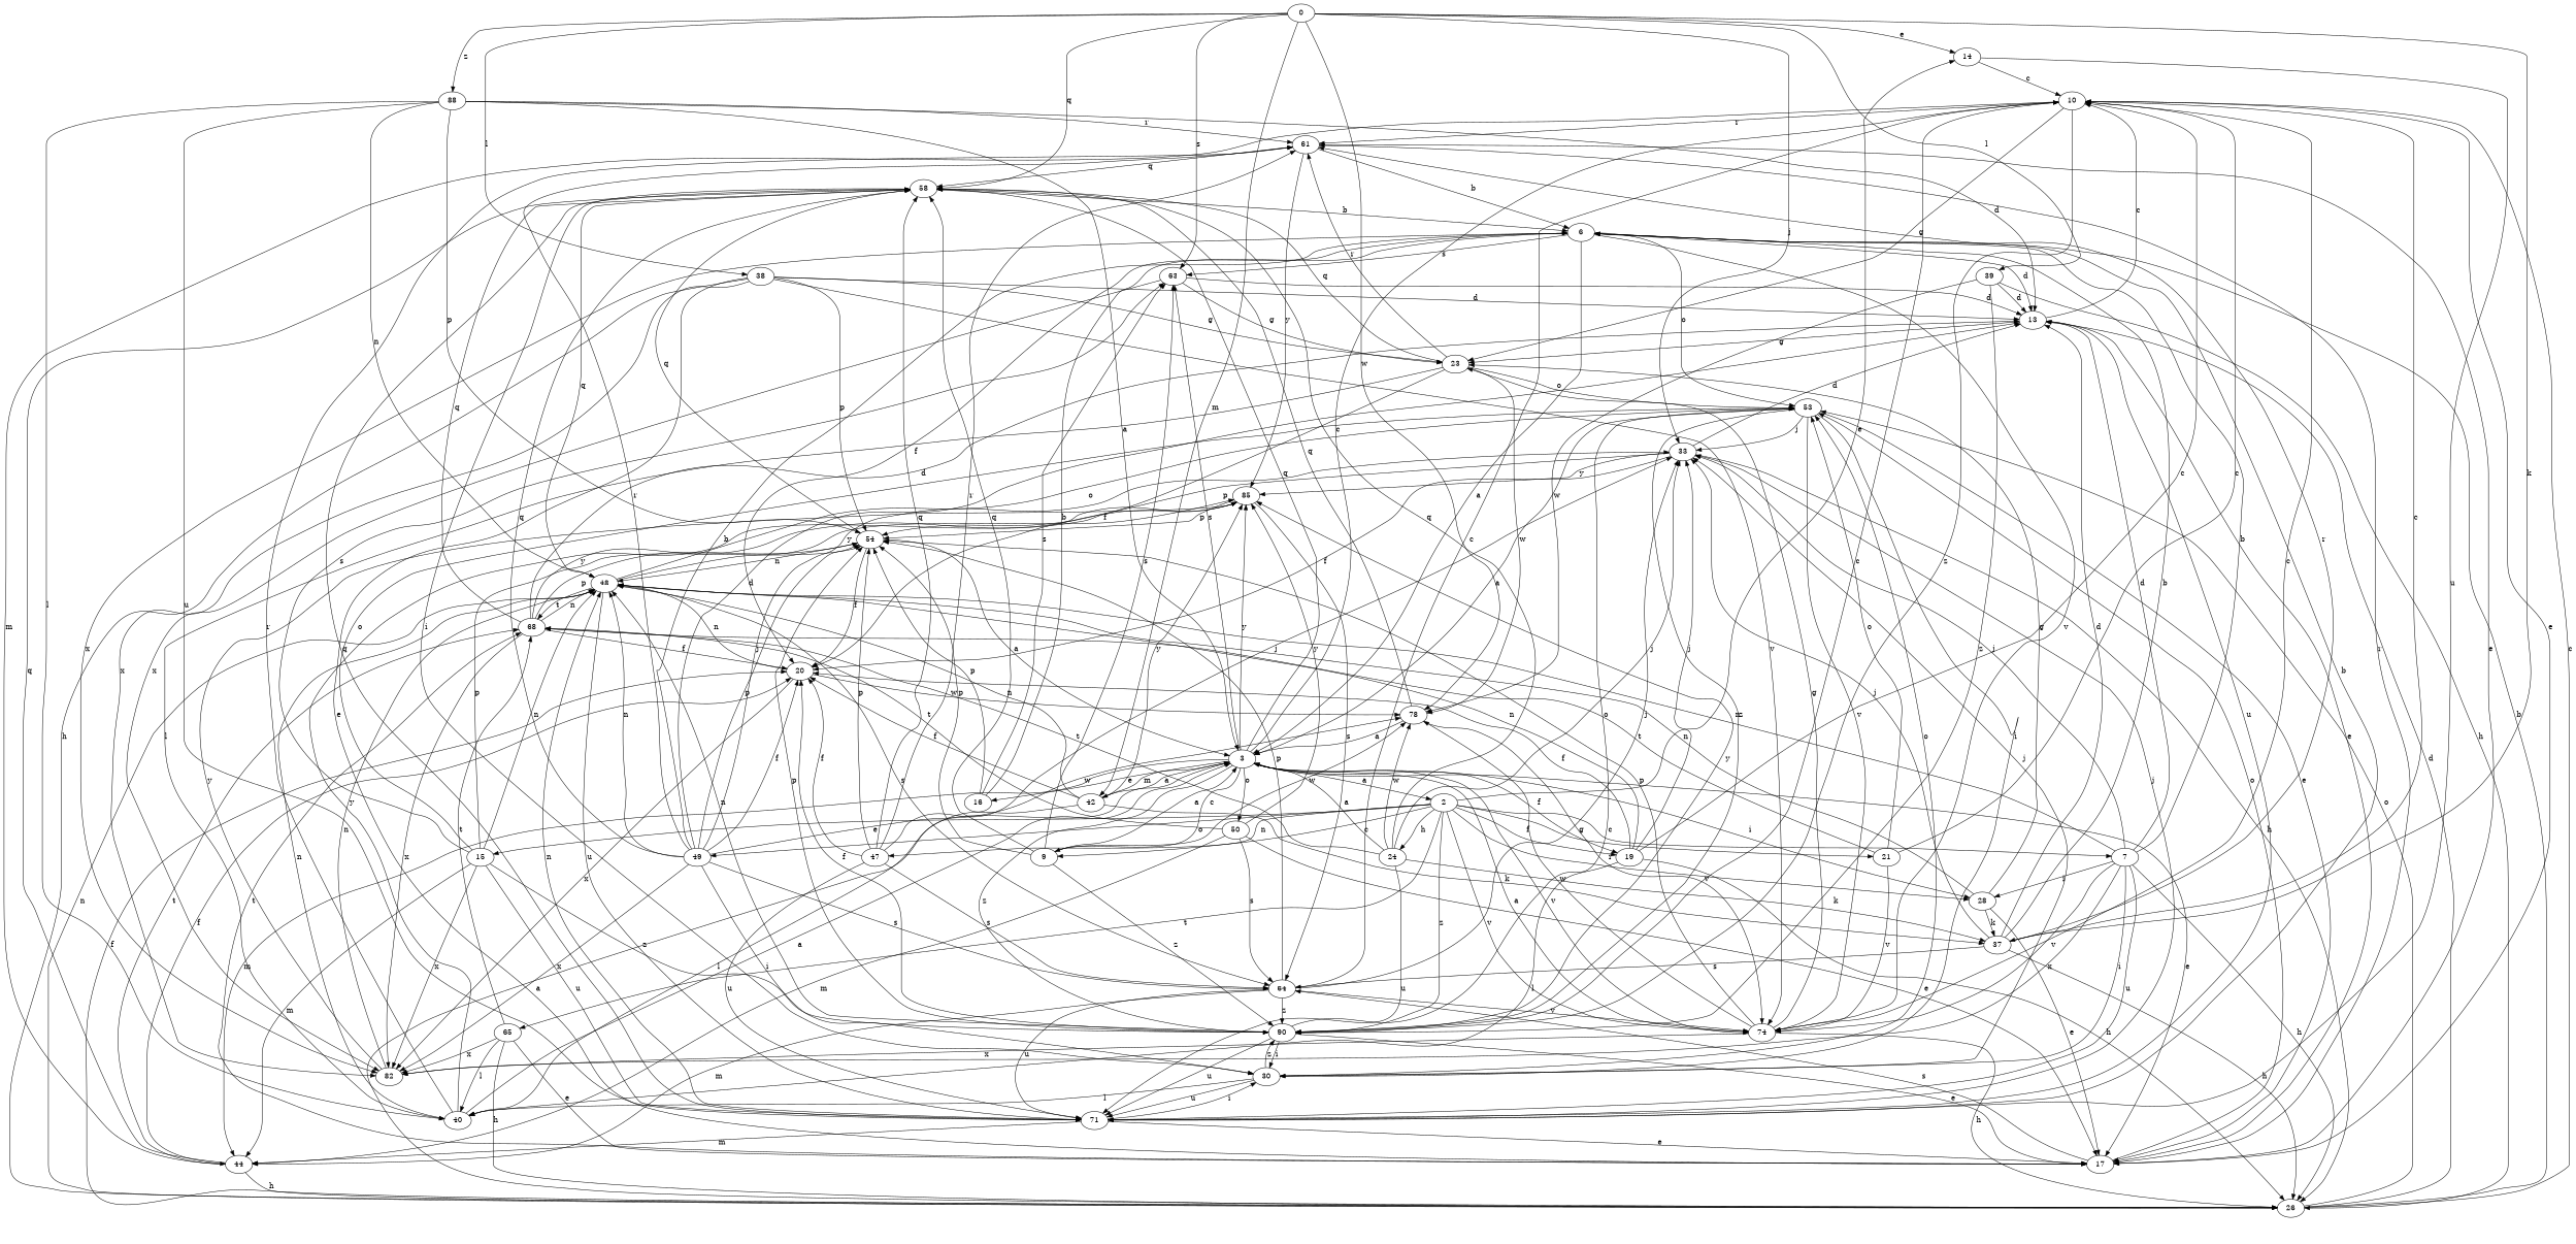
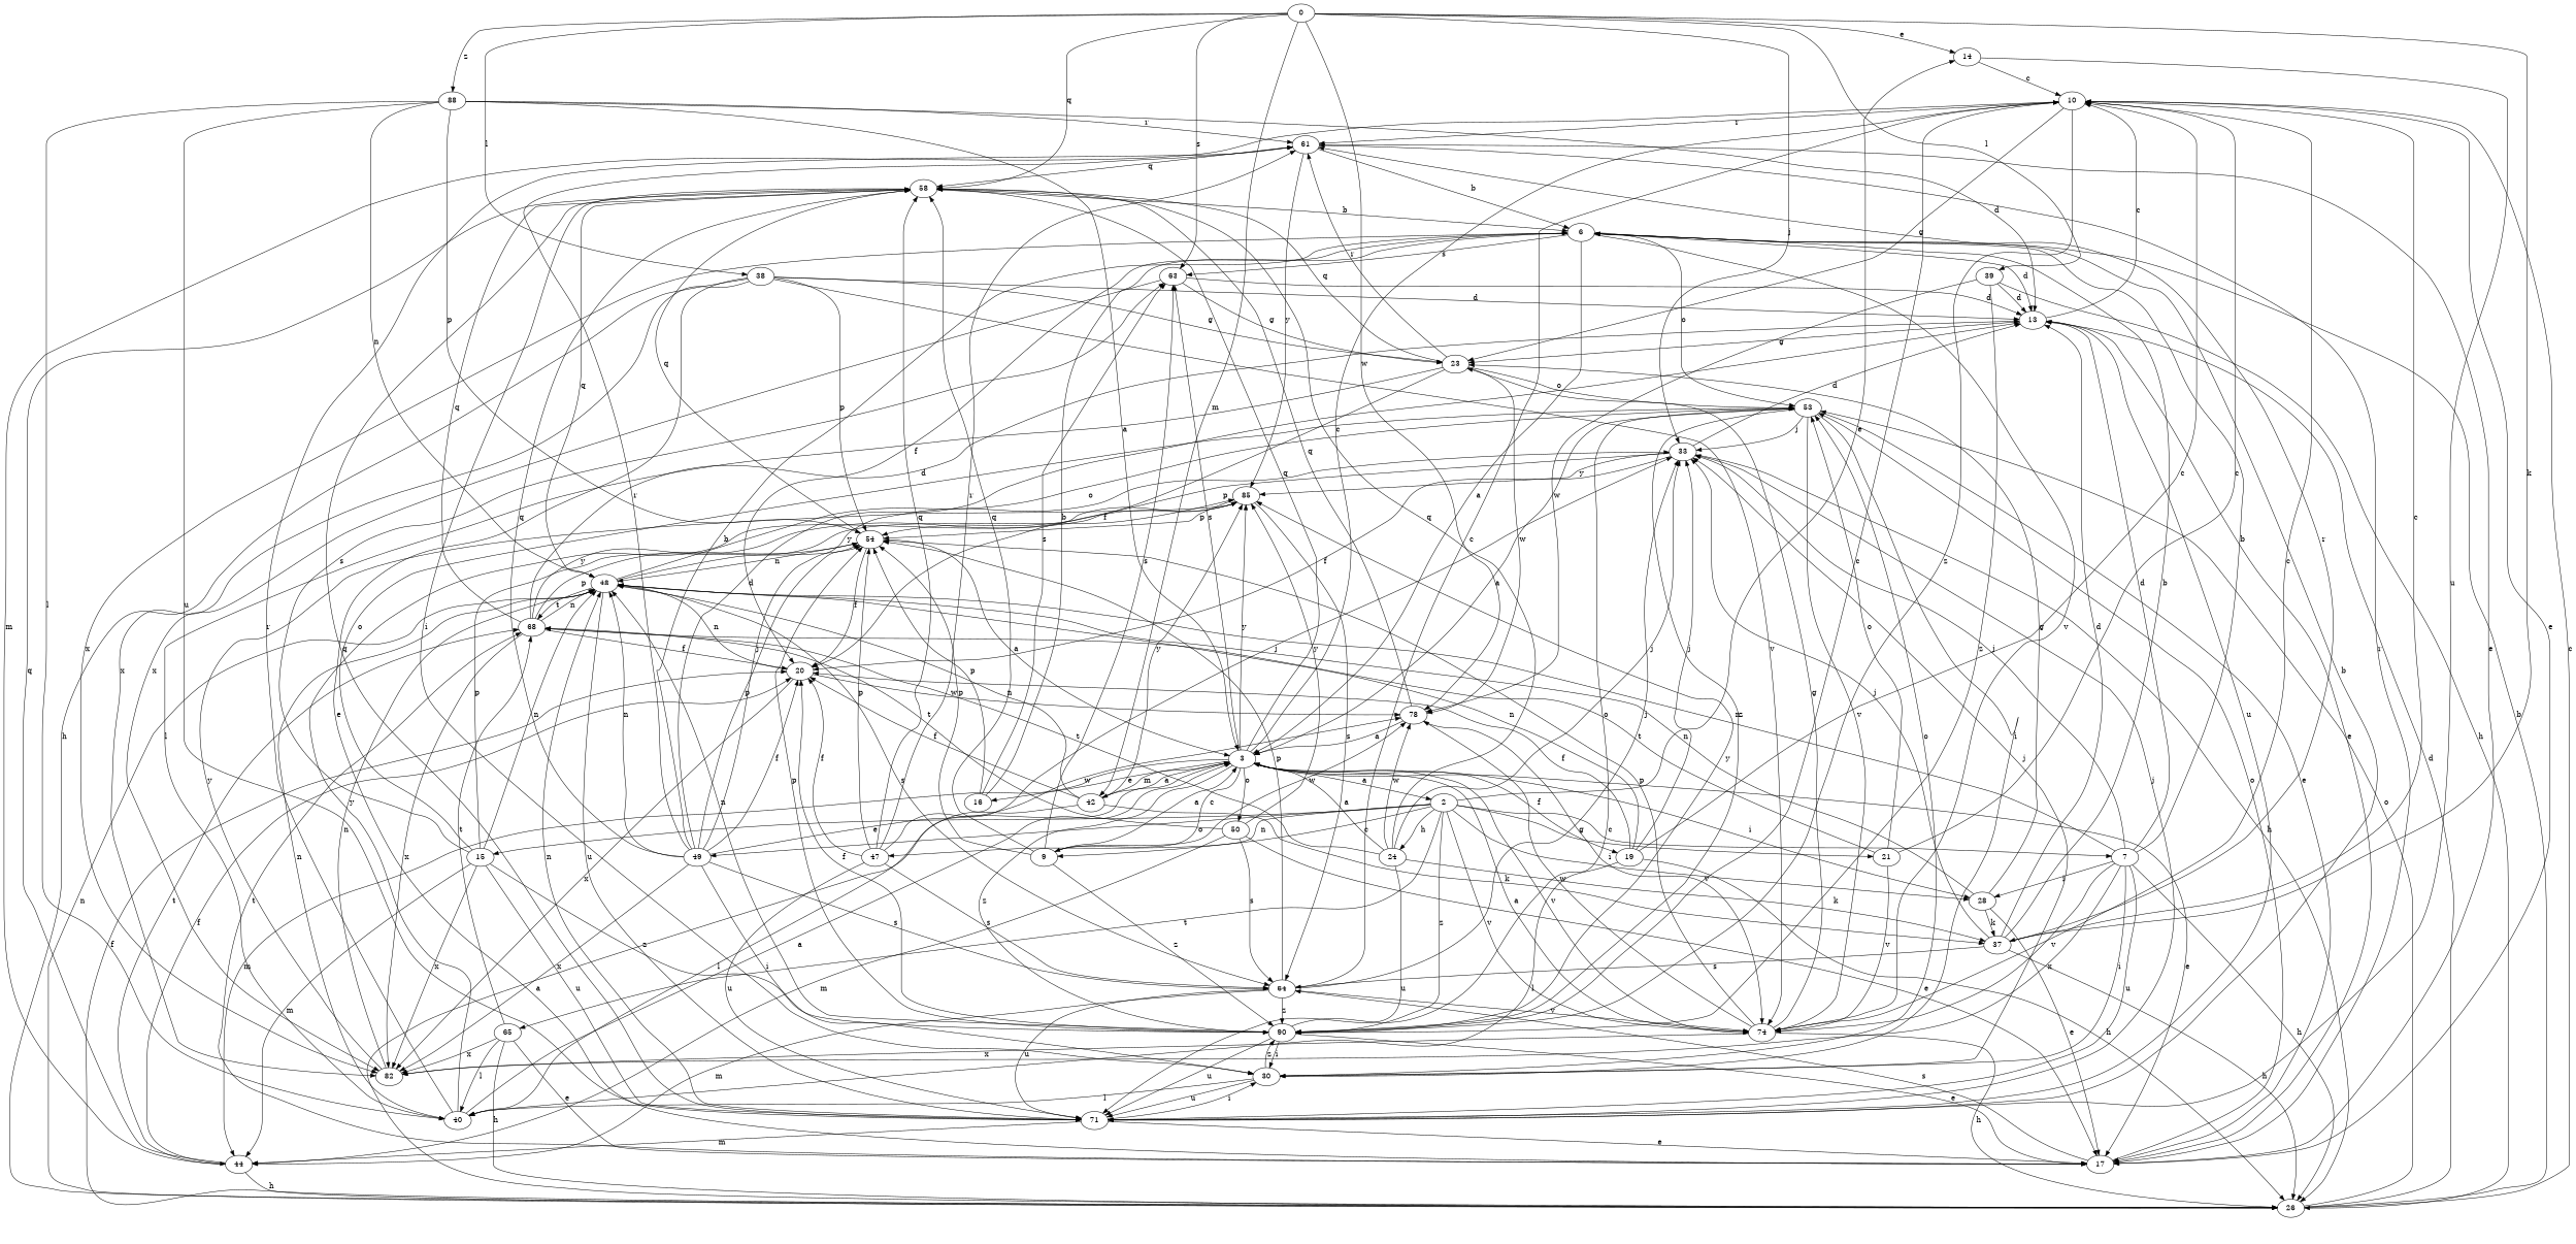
  strict digraph {
    0
    14
    33
    37
    38
    39
    42
    58
    63
    78
    88
    10
    71
    85
    13
    20
    26
    54
    6
    61
    64
    74
    17
    82
    23
    90
    3
    48
    40
    30
    2
    7
    9
    15
    19
    21
    24
    28
    47
    49
    65
    44
    n43 [label=53]
    68
    16
    50
    0 -> 14 [label=e]
    0 -> 33 [label=j]
    0 -> 37 [label=k]
    0 -> 38 [label=l]
    0 -> 39 [label=l]
    0 -> 42 [label=m]
    0 -> 58 [label=q]
    0 -> 63 [label=s]
    0 -> 78 [label=w]
    0 -> 88 [label=z]
    14 -> 10 [label=c]
    14 -> 71 [label=u]
    33 -> 85 [label=y]
    33 -> 13 [label=d]
    33 -> 20 [label=f]
    33 -> 26 [label=h]
    33 -> 54 [label=p]
    37 -> 33 [label=j]
    37 -> 10 [label=c]
    37 -> 13 [label=d]
    37 -> 26 [label=h]
    37 -> 6 [label=b]
    37 -> 61 [label=r]
    37 -> 64 [label=s]
    38 -> 13 [label=d]
    38 -> 26 [label=h]
    38 -> 54 [label=p]
    38 -> 74 [label=v]
    38 -> 17 [label=e]
    38 -> 82 [label=x]
    38 -> 23 [label=g]
    39 -> 78 [label=w]
    39 -> 13 [label=d]
    39 -> 26 [label=h]
    39 -> 90 [label=z]
    42 -> 37 [label=k]
    42 -> 85 [label=y]
    42 -> 20 [label=f]
    42 -> 3 [label=a]
    42 -> 48 [label=n]
    42 -> 40 [label=l]
    58 -> 6 [label=b]
    58 -> 30 [label=i]
    63 -> 13 [label=d]
    63 -> 82 [label=x]
    63 -> 23 [label=g]
    78 -> 58 [label=q]
    78 -> 74 [label=v]
    78 -> 3 [label=a]
    88 -> 71 [label=u]
    88 -> 13 [label=d]
    88 -> 54 [label=p]
    88 -> 61 [label=r]
    88 -> 3 [label=a]
    88 -> 48 [label=n]
    88 -> 40 [label=l]
    10 -> 61 [label=r]
    10 -> 17 [label=e]
    10 -> 23 [label=g]
    10 -> 90 [label=z]
    10 -> 44 [label=m]
    71 -> 33 [label=j]
    71 -> 58 [label=q]
    71 -> 6 [label=b]
    71 -> 17 [label=e]
    71 -> 48 [label=n]
    71 -> 30 [label=i]
    71 -> 44 [label=m]
    85 -> 54 [label=p]
    85 -> 64 [label=s]
    13 -> 10 [label=c]
    13 -> 71 [label=u]
    13 -> 17 [label=e]
    13 -> 23 [label=g]
    20 -> 78 [label=w]
    20 -> 82 [label=x]
    20 -> 48 [label=n]
    26 -> 10 [label=c]
    26 -> 13 [label=d]
    26 -> 20 [label=f]
    26 -> 6 [label=b]
    26 -> 3 [label=a]
    26 -> 48 [label=n]
    26 -> n43 [label=o]
    54 -> 58 [label=q]
    54 -> 20 [label=f]
    54 -> 3 [label=a]
    54 -> 48 [label=n]
    6 -> 63 [label=s]
    6 -> 13 [label=d]
    6 -> 20 [label=f]
    6 -> 74 [label=v]
    6 -> 82 [label=x]
    6 -> 3 [label=a]
    6 -> n43 [label=o]
    61 -> 58 [label=q]
    61 -> 85 [label=y]
    61 -> 6 [label=b]
    61 -> 17 [label=e]
    64 -> 33 [label=j]
    64 -> 10 [label=c]
    64 -> 71 [label=u]
    64 -> 54 [label=p]
    64 -> 74 [label=v]
    64 -> 90 [label=z]
    64 -> 44 [label=m]
    74 -> 78 [label=w]
    74 -> 10 [label=c]
    74 -> 26 [label=h]
    74 -> 54 [label=p]
    74 -> 82 [label=x]
    74 -> 23 [label=g]
    74 -> 3 [label=a]
    17 -> 61 [label=r]
    17 -> 64 [label=s]
    17 -> n43 [label=o]
    17 -> 68 [label=t]
    82 -> 85 [label=y]
    82 -> 48 [label=n]
    23 -> 58 [label=q]
    23 -> 78 [label=w]
    23 -> 20 [label=f]
    23 -> 61 [label=r]
    23 -> 40 [label=l]
    23 -> n43 [label=o]
    90 -> 10 [label=c]
    90 -> 71 [label=u]
    90 -> 85 [label=y]
    90 -> 20 [label=f]
    90 -> 54 [label=p]
    90 -> 17 [label=e]
    90 -> 48 [label=n]
    90 -> 30 [label=i]
    90 -> n43 [label=o]
    3 -> 42 [label=m]
    3 -> 58 [label=q]
    3 -> 63 [label=s]
    3 -> 10 [label=c]
    3 -> 85 [label=y]
    3 -> 74 [label=v]
    3 -> 17 [label=e]
    3 -> 90 [label=z]
    3 -> 2 [label=a]
    3 -> 9 [label=c]
    3 -> 19 [label=f]
    3 -> 28 [label=i]
    3 -> 44 [label=m]
    3 -> 16 [label=e]
    3 -> 50 [label=o]
    48 -> 58 [label=q]
    48 -> 71 [label=u]
    48 -> 85 [label=y]
    48 -> 64 [label=s]
    48 -> n43 [label=o]
    48 -> 68 [label=t]
    40 -> 85 [label=y]
    40 -> 61 [label=r]
    40 -> 3 [label=a]
    40 -> 48 [label=n]
    30 -> 33 [label=j]
    30 -> 71 [label=u]
    30 -> 90 [label=z]
    30 -> 40 [label=l]
    30 -> n43 [label=o]
    2 -> 14 [label=e]
    2 -> 74 [label=v]
    2 -> 90 [label=z]
    2 -> 7 [label=c]
    2 -> 9 [label=c]
    2 -> 15 [label=e]
-   2 -> 19 [label=f]
    2 -> 21 [label=g]
    2 -> 24 [label=h]
    2 -> 28 [label=i]
    2 -> 47 [label=n]
    2 -> 49 [label=o]
    2 -> 65 [label=t]
    7 -> 33 [label=j]
    7 -> 71 [label=u]
    7 -> 13 [label=d]
    7 -> 26 [label=h]
    7 -> 6 [label=b]
    7 -> 74 [label=v]
    7 -> 82 [label=x]
    7 -> 48 [label=n]
    7 -> 30 [label=i]
    7 -> 28 [label=i]
    9 -> 58 [label=q]
    9 -> 63 [label=s]
    9 -> 78 [label=w]
    9 -> 54 [label=p]
    9 -> 90 [label=z]
    9 -> 3 [label=a]
    15 -> 63 [label=s]
    15 -> 71 [label=u]
    15 -> 54 [label=p]
    15 -> 82 [label=x]
    15 -> 90 [label=z]
    15 -> 48 [label=n]
    15 -> 44 [label=m]
    15 -> n43 [label=o]
    19 -> 33 [label=j]
    19 -> 10 [label=c]
    19 -> 20 [label=f]
    19 -> 26 [label=h]
    19 -> 48 [label=n]
    19 -> 40 [label=l]
    21 -> 10 [label=c]
    21 -> 74 [label=v]
    21 -> n43 [label=o]
    21 -> 68 [label=t]
    24 -> 33 [label=j]
    24 -> 37 [label=k]
    24 -> 58 [label=q]
    24 -> 78 [label=w]
    24 -> 71 [label=u]
    24 -> 3 [label=a]
    24 -> 68 [label=t]
    28 -> 37 [label=k]
    28 -> 17 [label=e]
    28 -> 23 [label=g]
    28 -> 48 [label=n]
    47 -> 33 [label=j]
    47 -> 58 [label=q]
    47 -> 71 [label=u]
    47 -> 20 [label=f]
    47 -> 54 [label=p]
    47 -> 61 [label=r]
    47 -> 64 [label=s]
    49 -> 33 [label=j]
    49 -> 58 [label=q]
    49 -> 78 [label=w]
    49 -> 13 [label=d]
    49 -> 20 [label=f]
    49 -> 54 [label=p]
    49 -> 6 [label=b]
    49 -> 61 [label=r]
    49 -> 64 [label=s]
    49 -> 82 [label=x]
    49 -> 48 [label=n]
    49 -> 30 [label=i]
    65 -> 26 [label=h]
    65 -> 17 [label=e]
    65 -> 82 [label=x]
    65 -> 40 [label=l]
    65 -> 68 [label=t]
    44 -> 58 [label=q]
    44 -> 20 [label=f]
    44 -> 26 [label=h]
    44 -> 68 [label=t]
    n43 -> 33 [label=j]
    n43 -> 74 [label=v]
    n43 -> 17 [label=e]
    n43 -> 90 [label=z]
    n43 -> 3 [label=a]
    n43 -> 30 [label=i]
    68 -> 58 [label=q]
    68 -> 85 [label=y]
    68 -> 13 [label=d]
    68 -> 20 [label=f]
    68 -> 54 [label=p]
    68 -> 82 [label=x]
    68 -> 48 [label=n]
    16 -> 63 [label=s]
    16 -> 54 [label=p]
    16 -> 6 [label=b]
    50 -> 85 [label=y]
    50 -> 64 [label=s]
    50 -> 17 [label=e]
    50 -> 44 [label=m]
    50 -> 68 [label=t]
  }
